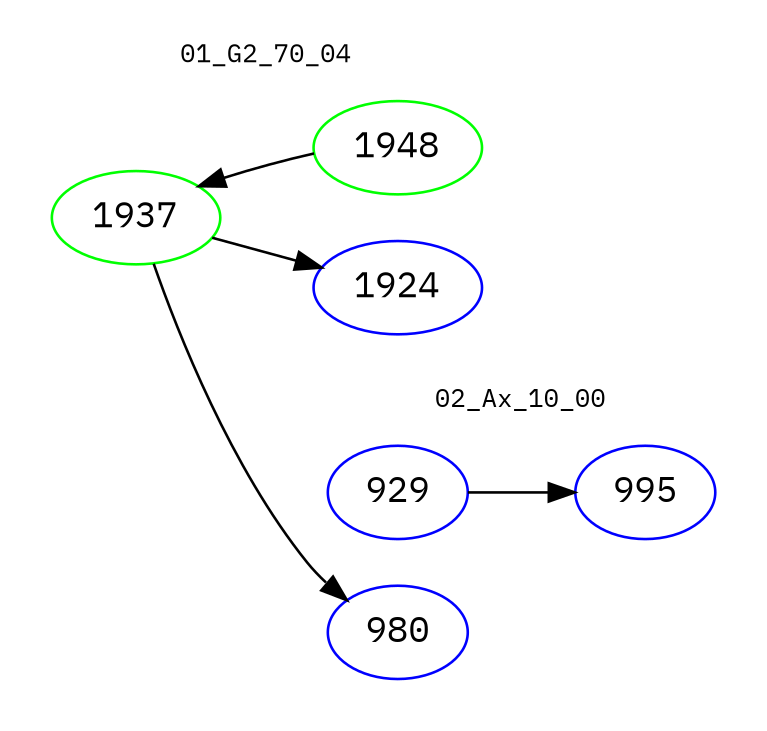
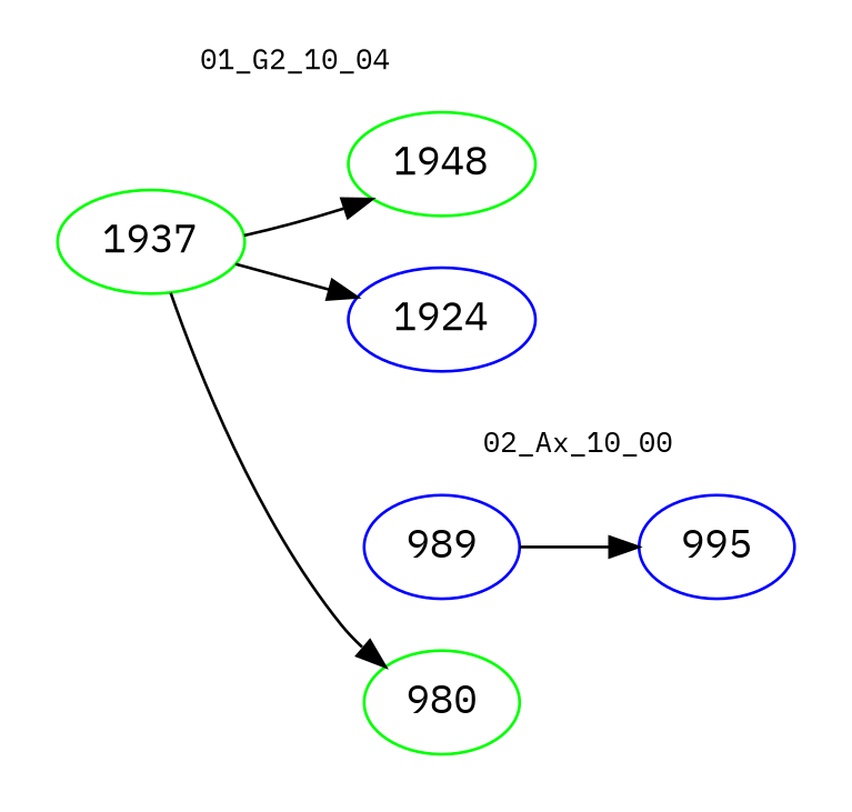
  digraph {
    fontname="IBM Plex Mono"
    rankdir=LR
    node [color=blue fontname="IBM Plex Mono"]
    edge [color=black fontname="IBM Plex Mono"]
-   n1 [label=929]
-   n2 [label=980]
+   n1 [label=989]
+   n2 [color=green label=980]
    n3 [label=995]
    n4 [color=green label=1937]
    n5 [label=1924]
    n6 [color=green label=1948]
    subgraph cluster_1 {
      color=white
      fontsize=10
      label="02_Ax_10_00"
      n1
      n2
      n3
    }
    subgraph cluster_2 {
      color=white
      fontsize=10
-     label="01_G2_70_04"
+     label="01_G2_10_04"
      n4
      n5
      n6
    }
    n1 -> n3
    n4 -> n2
    n4 -> n5
-   n6 -> n4
+   n4 -> n6
  }
